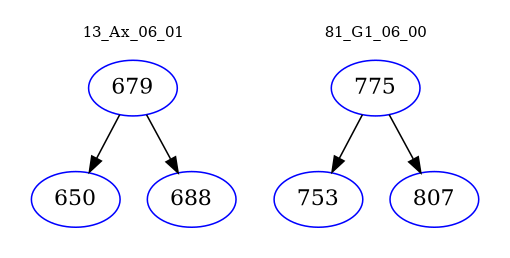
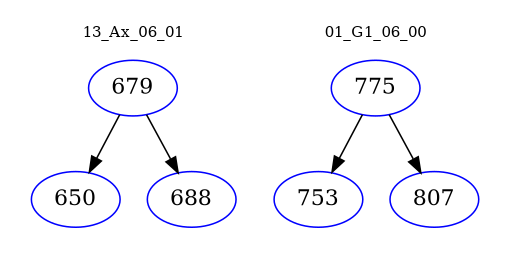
  digraph {
    node [color=blue]
    edge [color=black]
    n1 [label=679]
    n2 [label=650]
    n3 [label=688]
    n4 [label=775]
    n5 [label=753]
    n6 [label=807]
    subgraph cluster_1 {
      color=white
      fontsize=10
      label="13_Ax_06_01"
      n1
      n2
      n3
    }
    subgraph cluster_2 {
      color=white
      fontsize=10
-     label="81_G1_06_00"
+     label="01_G1_06_00"
      n4
      n5
      n6
    }
    n1 -> n2
    n1 -> n3
    n4 -> n5
    n4 -> n6
  }
